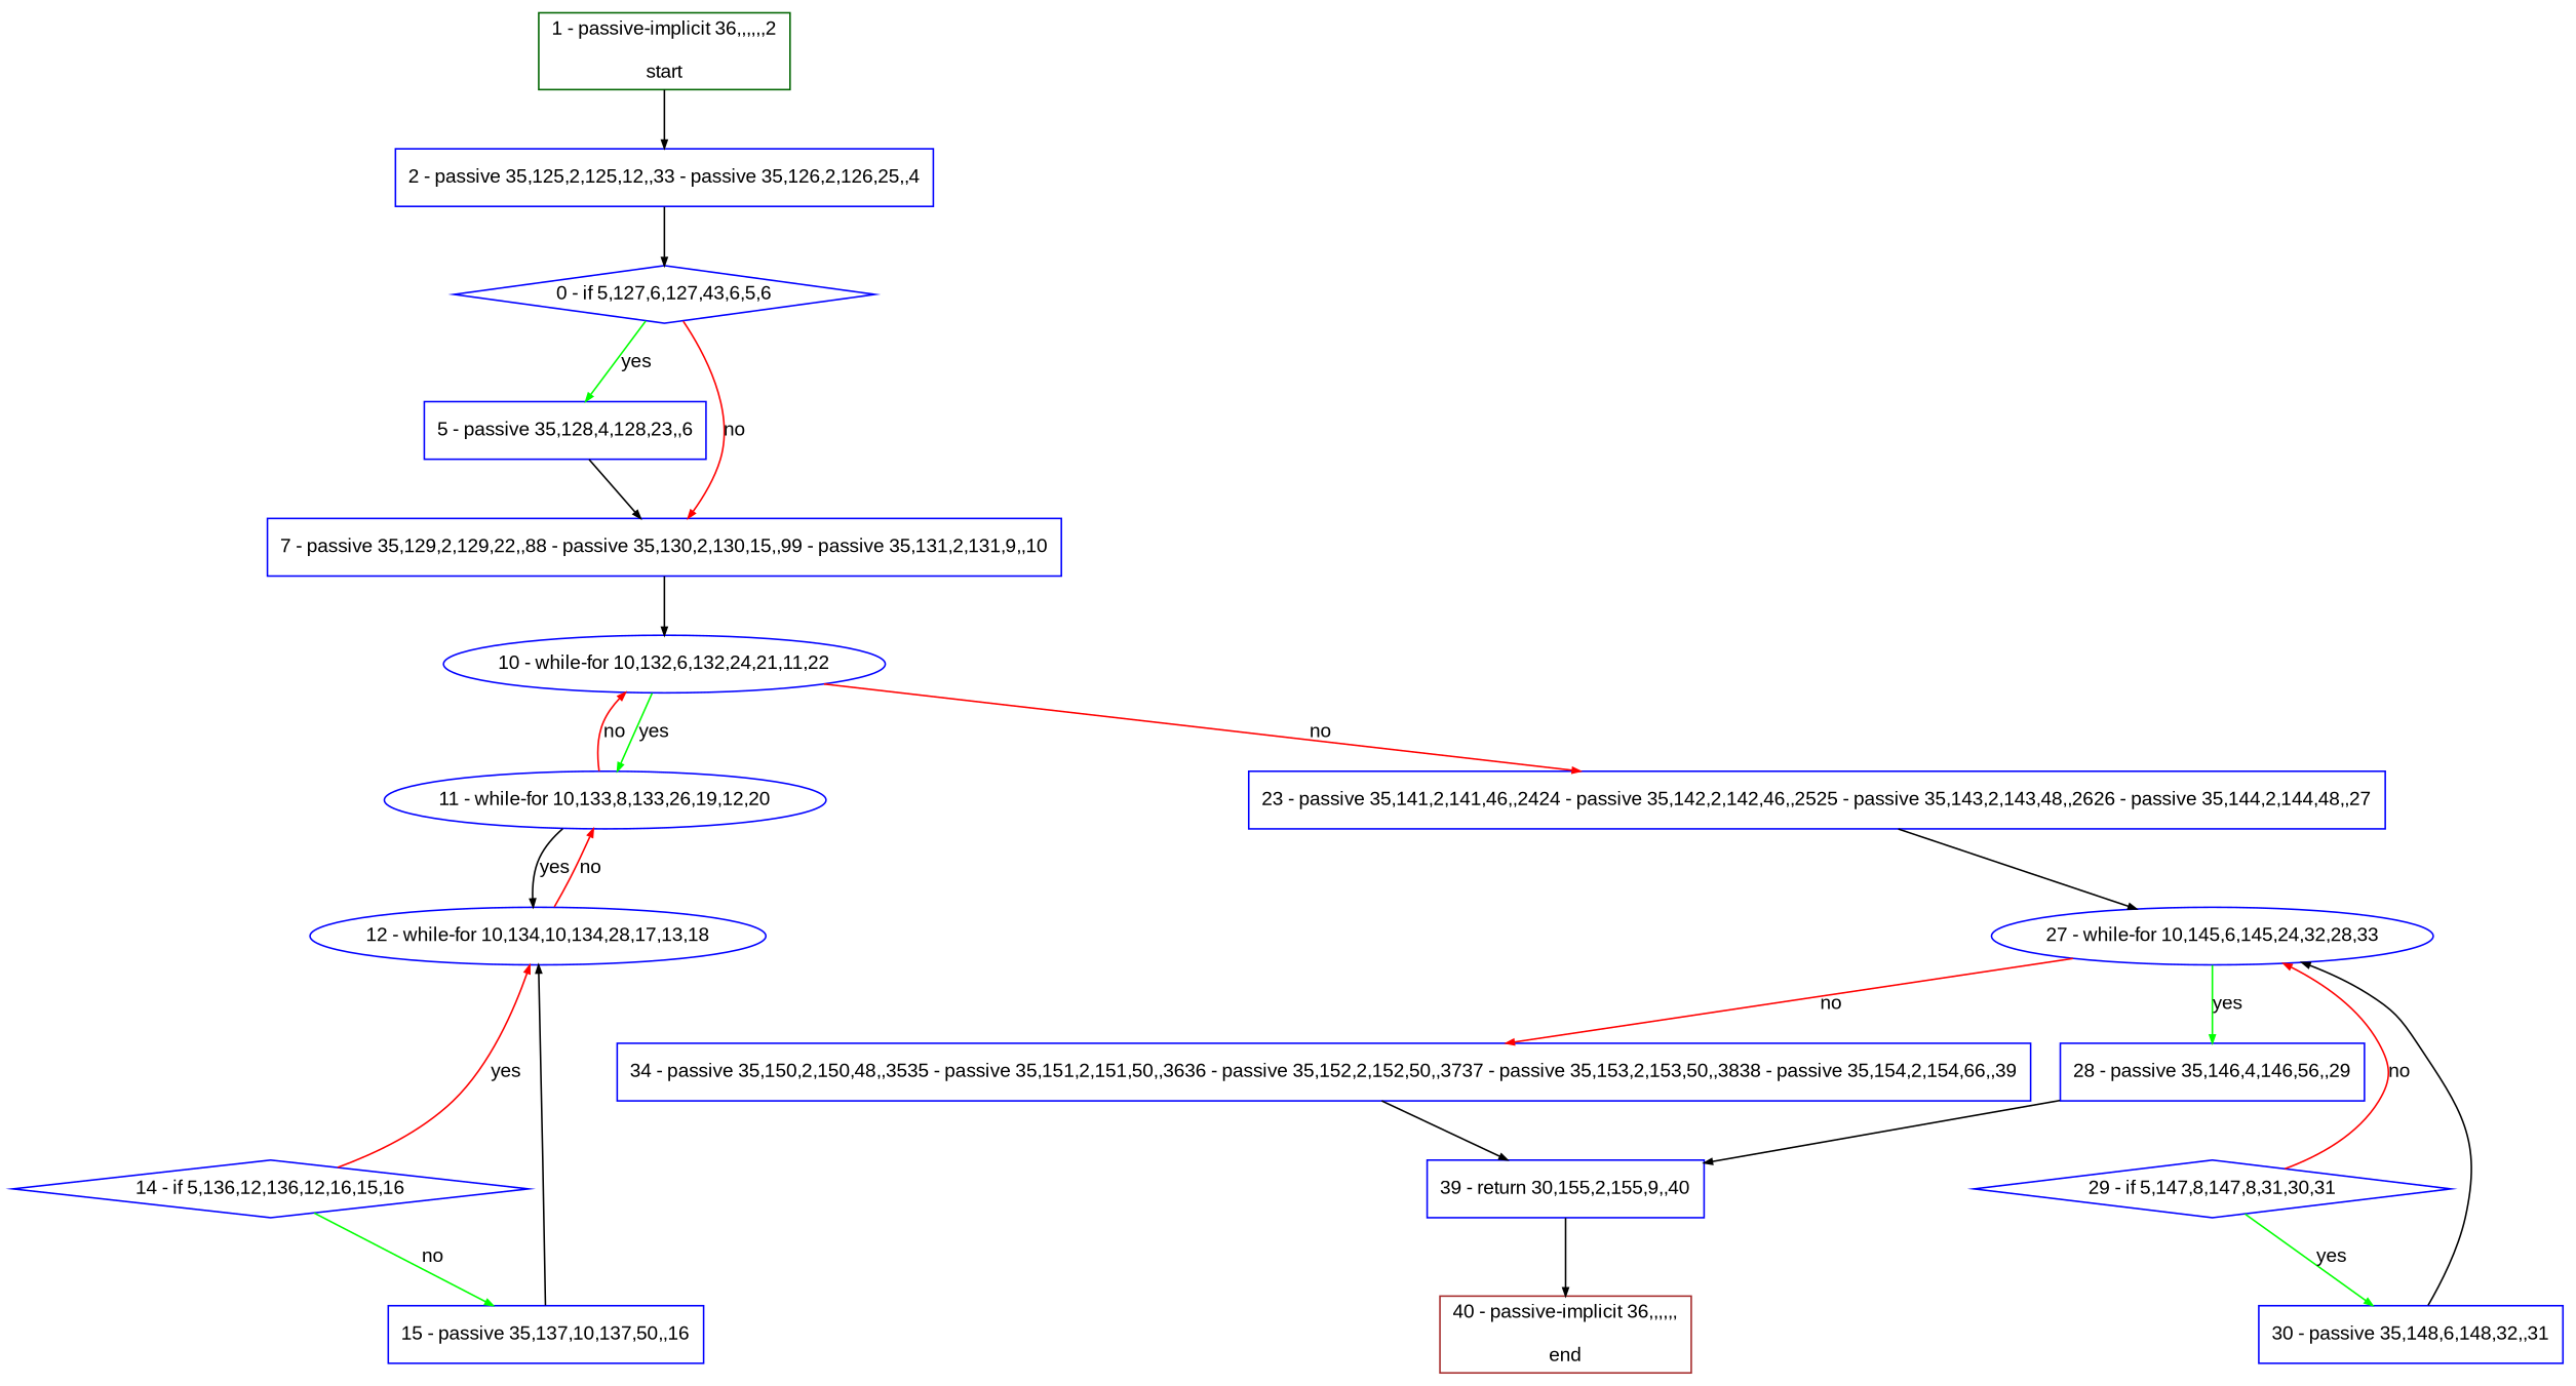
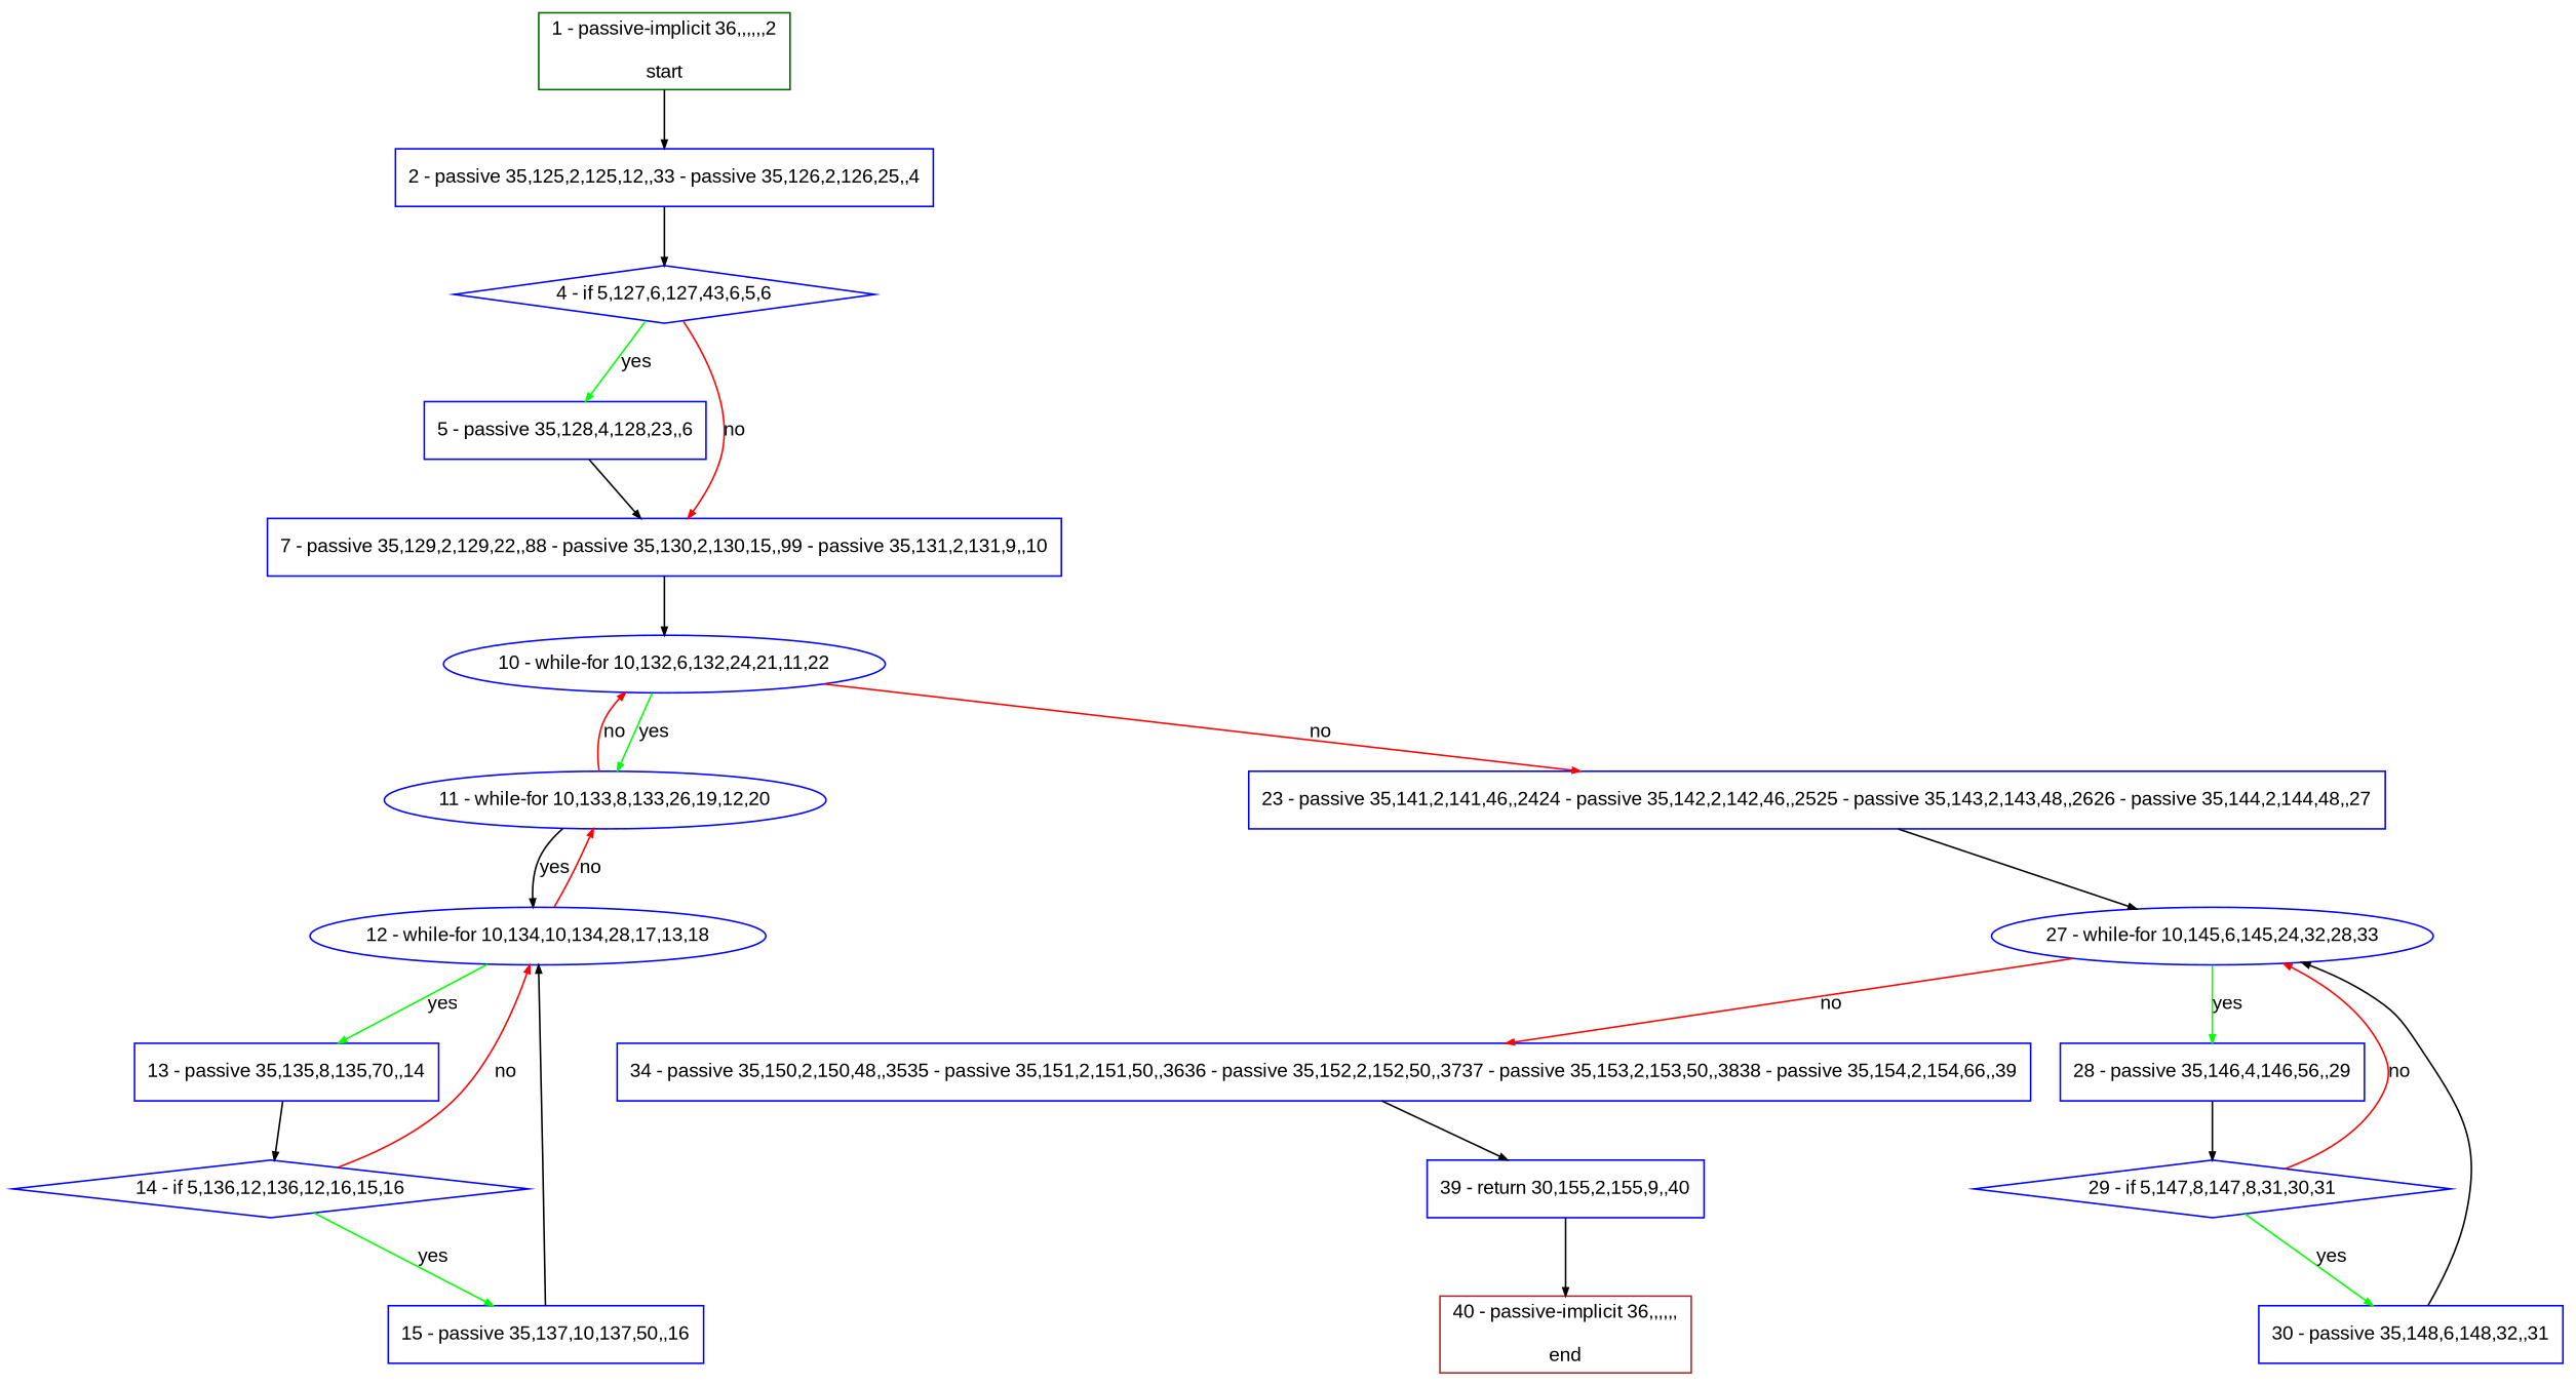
  digraph {
    bgcolor=white
    compound=true
    fillcolor="#FFFFCC"
    fontname=Arial
    fontsize=12
    pack=true
    packmode=clust
    style="rounded,filled"
    node [color="#0000ff" compound=true fillcolor="#ffffff" fixedsize=false fontname=Arial fontsize=12 node_initialized=no shape=box style=filled]
    edge [arrowhead=normal arrowsize=0.5 arrowtail=none color="#000000" compound=true dir=forward fontcolor=black fontname=Arial fontsize=12]
    n1 [label="2 - passive 35,125,2,125,12,,33 - passive 35,126,2,126,25,,4"]
-   n2 [label="0 - if 5,127,6,127,43,6,5,6" shape=diamond]
+   n2 [label="4 - if 5,127,6,127,43,6,5,6" shape=diamond]
    n3 [label="5 - passive 35,128,4,128,23,,6"]
    n4 [label="7 - passive 35,129,2,129,22,,88 - passive 35,130,2,130,15,,99 - passive 35,131,2,131,9,,10"]
    n5 [color="#006400" label="1 - passive-implicit 36,,,,,,2\n\nstart"]
    n6 [label="10 - while-for 10,132,6,132,24,21,11,22" shape=oval]
    n7 [label="11 - while-for 10,133,8,133,26,19,12,20" shape=oval]
    n8 [label="23 - passive 35,141,2,141,46,,2424 - passive 35,142,2,142,46,,2525 - passive 35,143,2,143,48,,2626 - passive 35,144,2,144,48,,27"]
    n9 [label="12 - while-for 10,134,10,134,28,17,13,18" shape=oval]
    n10 [label="27 - while-for 10,145,6,145,24,32,28,33" shape=oval]
+   n11 [label="13 - passive 35,135,8,135,70,,14"]
    n12 [label="28 - passive 35,146,4,146,56,,29"]
    n13 [label="34 - passive 35,150,2,150,48,,3535 - passive 35,151,2,151,50,,3636 - passive 35,152,2,152,50,,3737 - passive 35,153,2,153,50,,3838 - passive 35,154,2,154,66,,39"]
    n14 [label="14 - if 5,136,12,136,12,16,15,16" shape=diamond]
    n15 [label="15 - passive 35,137,10,137,50,,16"]
    n16 [label="29 - if 5,147,8,147,8,31,30,31" shape=diamond]
    n17 [label="39 - return 30,155,2,155,9,,40"]
    n18 [label="30 - passive 35,148,6,148,32,,31"]
    n19 [color="#a52a2a" label="40 - passive-implicit 36,,,,,,\n\nend"]
    n1 -> n2
    n2 -> n3 [color="#00ff00" label=yes]
    n2 -> n4 [color="#ff0000" label=no]
    n3 -> n4
    n4 -> n6
    n5 -> n1
    n6 -> n7 [color="#00ff00" label=yes]
    n6 -> n8 [color="#ff0000" label=no]
    n7 -> n6 [color="#ff0000" label=no]
    n7 -> n9 [label=yes]
    n8 -> n10
    n9 -> n7 [color="#ff0000" label=no]
+   n9 -> n11 [color="#00ff00" label=yes]
    n10 -> n12 [color="#00ff00" label=yes]
    n10 -> n13 [color="#ff0000" label=no]
-   n12 -> n17
+   n11 -> n14
+   n12 -> n16
    n13 -> n17
-   n14 -> n9 [color="#ff0000" label=yes]
-   n14 -> n15 [color="#00ff00" label=no]
+   n14 -> n9 [color="#ff0000" label=no]
+   n14 -> n15 [color="#00ff00" label=yes]
    n15 -> n9
    n16 -> n10 [color="#ff0000" label=no]
    n16 -> n18 [color="#00ff00" label=yes]
    n17 -> n19
    n18 -> n10
  }
